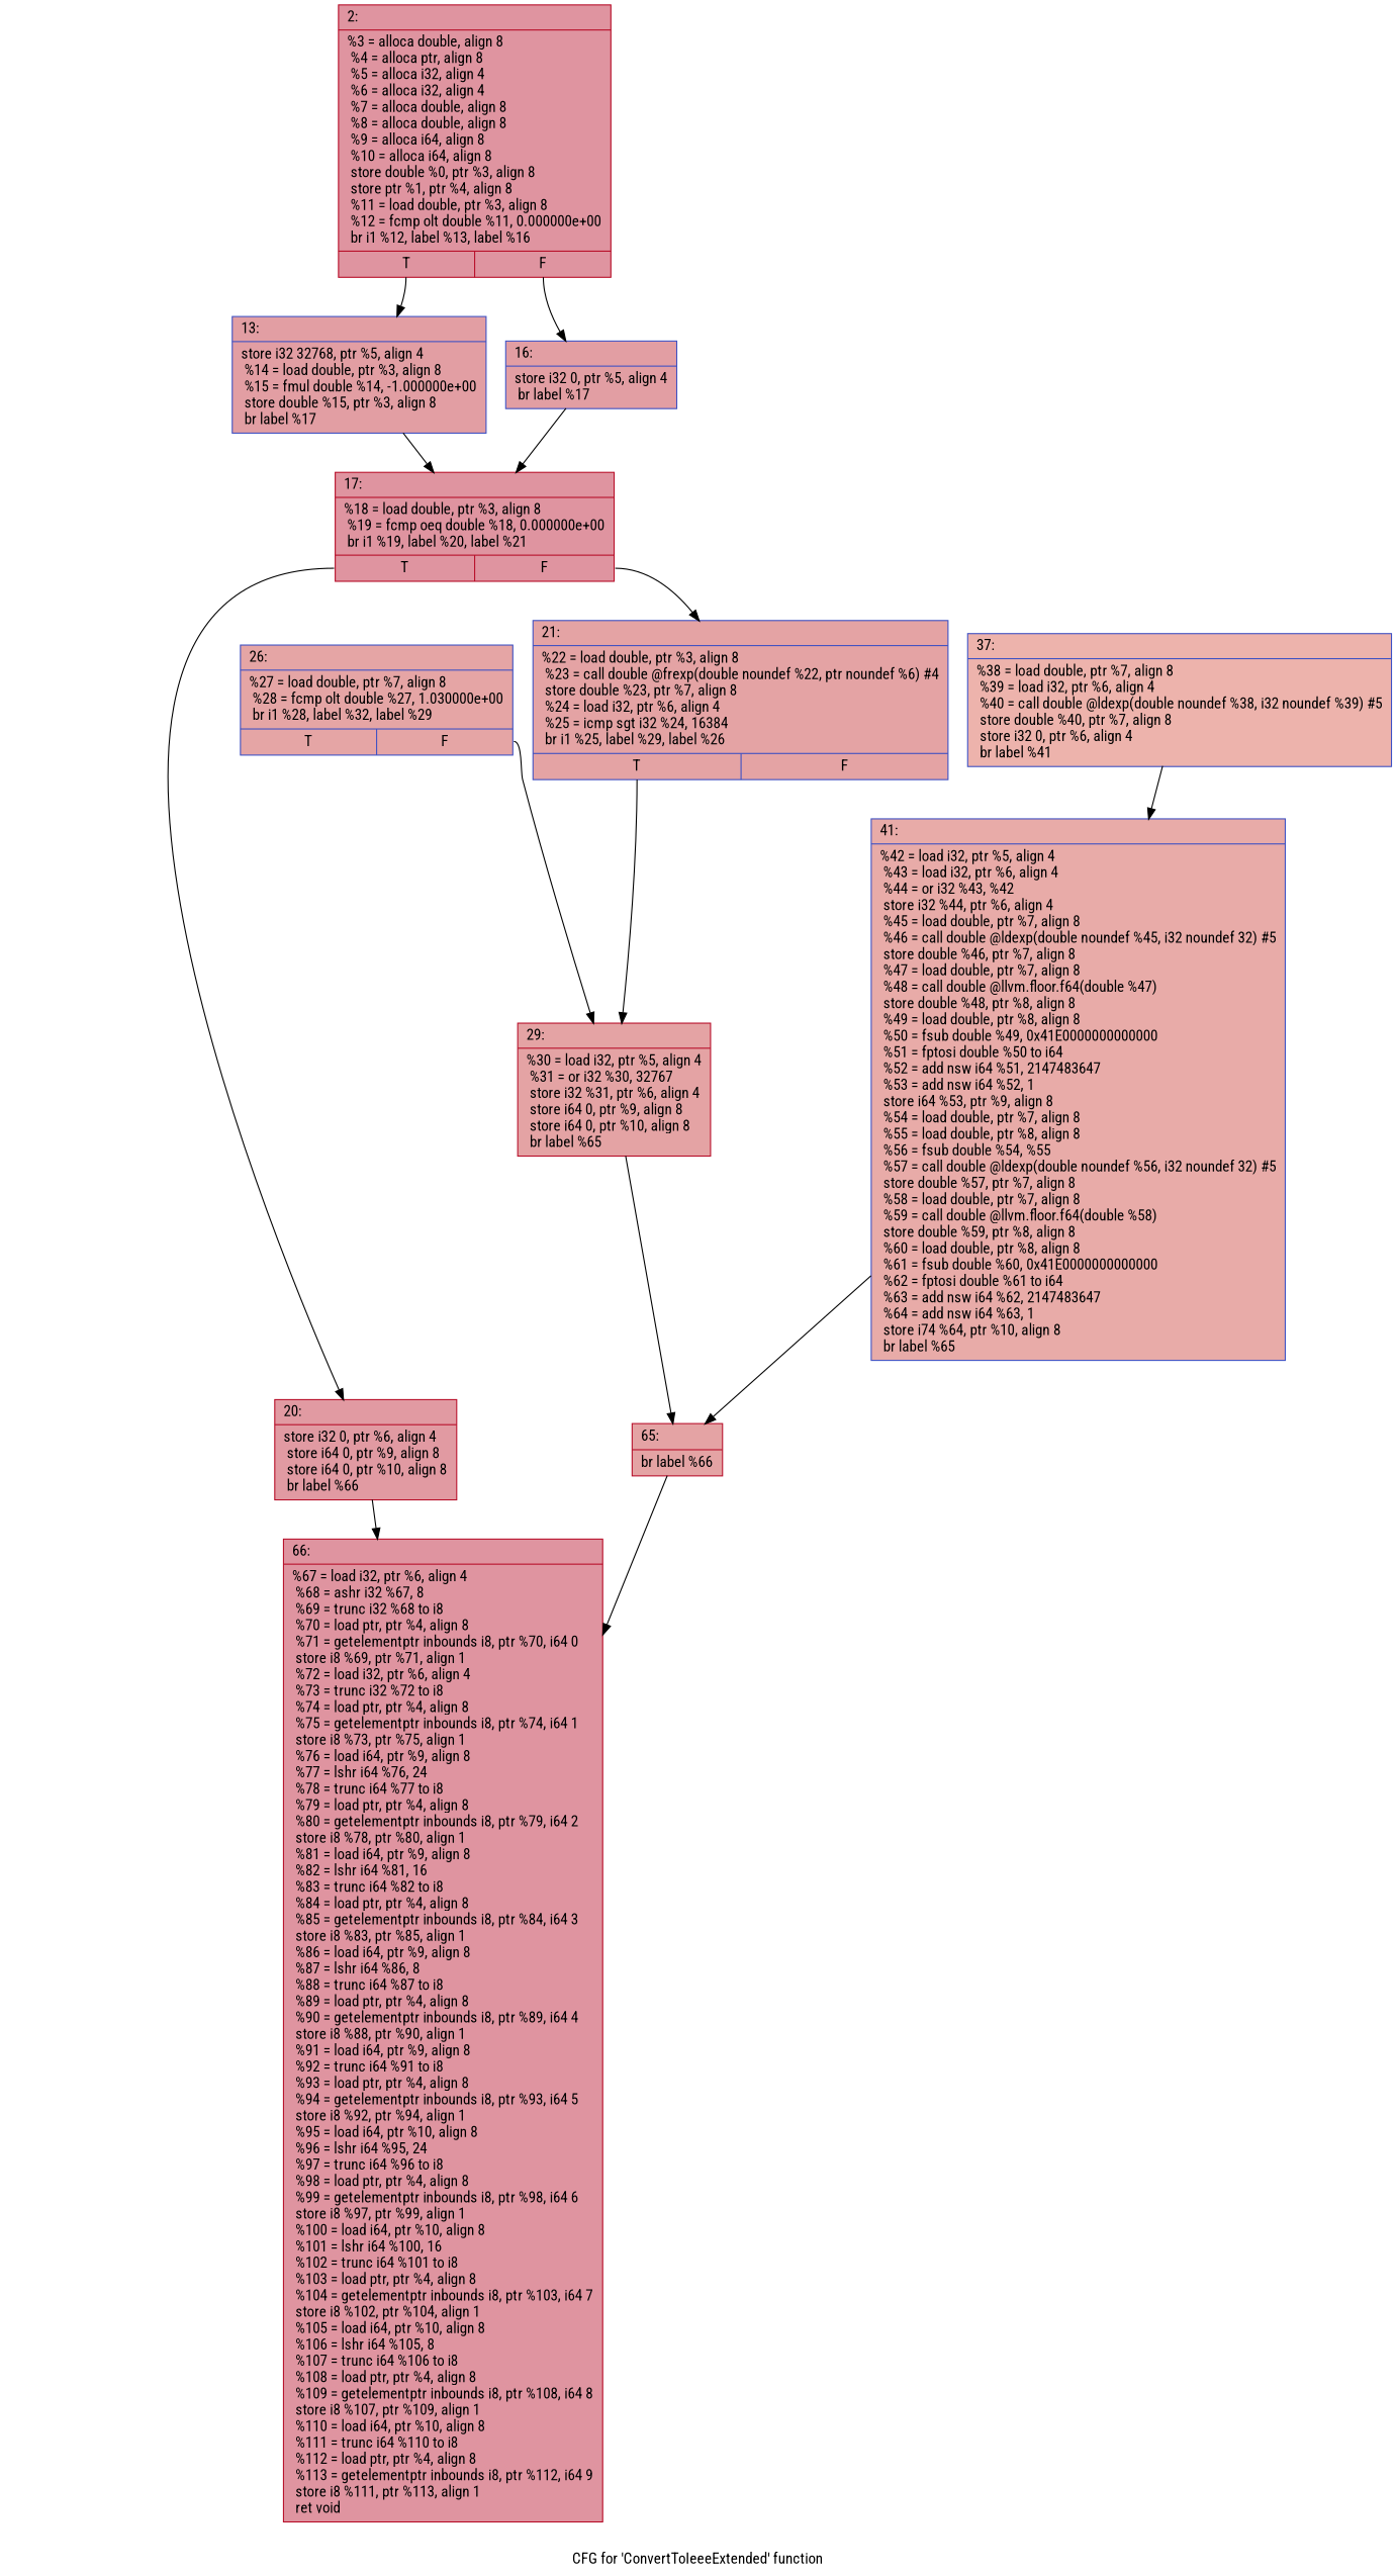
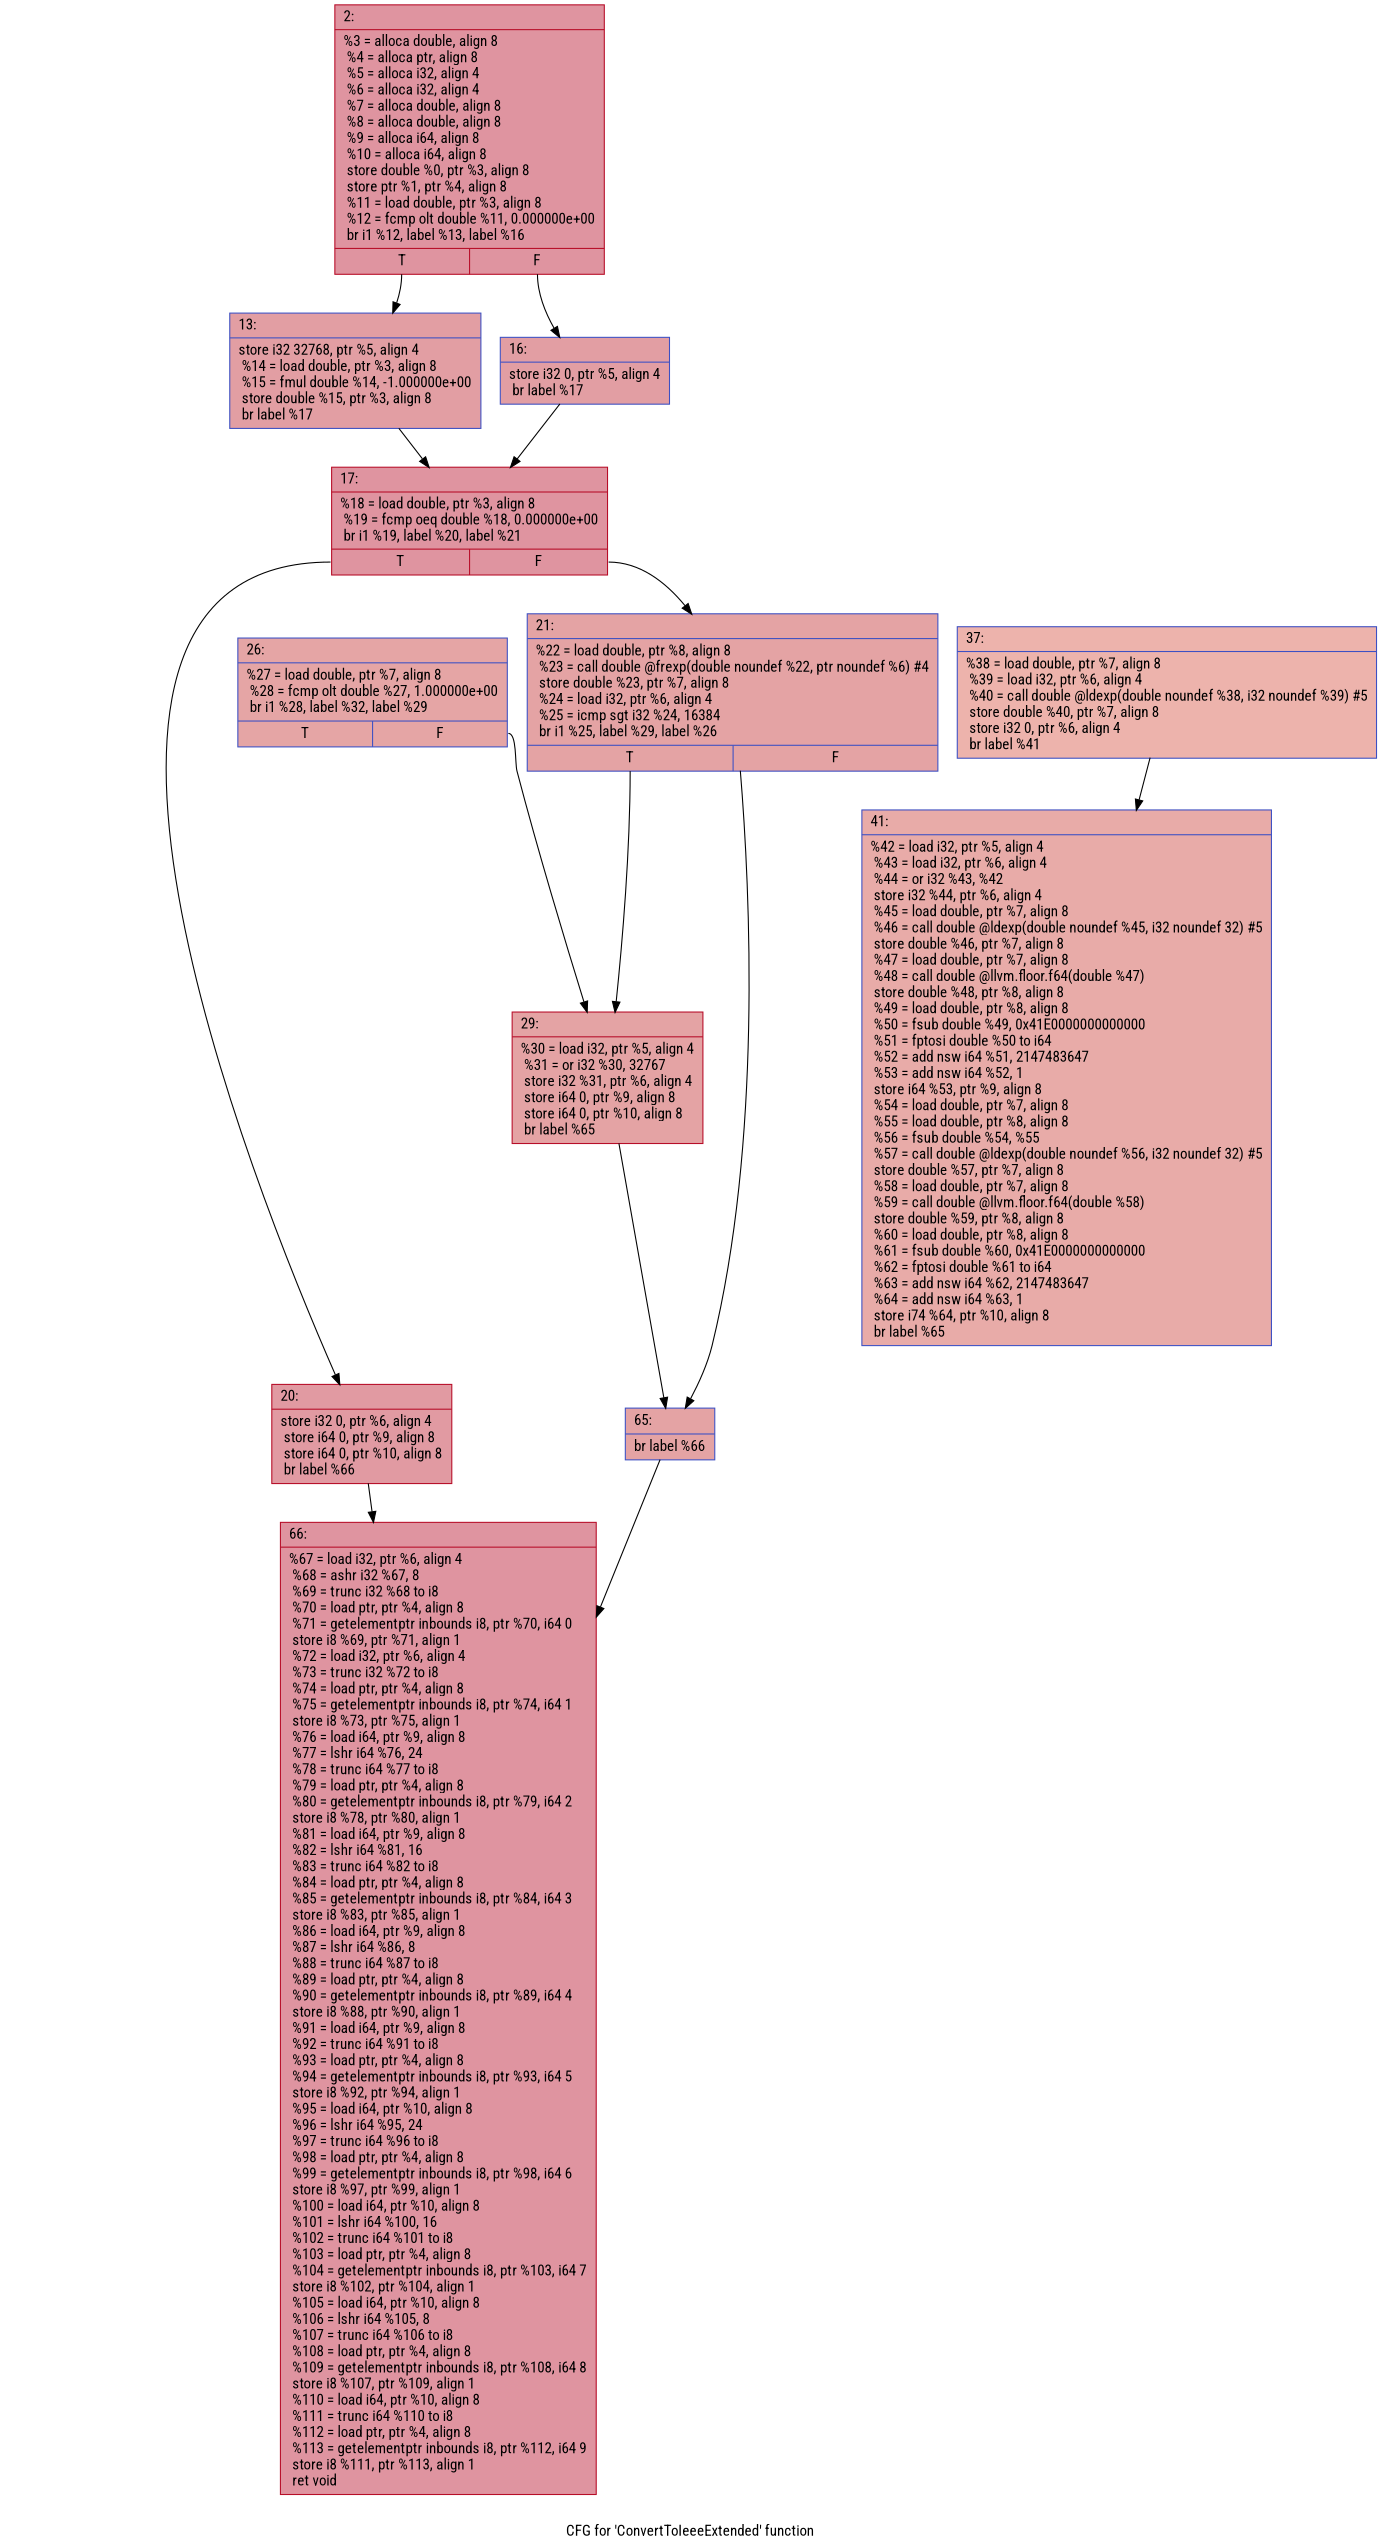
  digraph {
    fontname="Roboto Condensed"
    label="CFG for 'ConvertToIeeeExtended' function"
    node [color="#3d50c3ff" fillcolor="#b70d2870" fontname="Roboto Condensed" shape=record style=filled]
    edge [fontname="Roboto Condensed"]
    n1 [color="#b70d28ff" label="{2:\l|  %3 = alloca double, align 8\l  %4 = alloca ptr, align 8\l  %5 = alloca i32, align 4\l  %6 = alloca i32, align 4\l  %7 = alloca double, align 8\l  %8 = alloca double, align 8\l  %9 = alloca i64, align 8\l  %10 = alloca i64, align 8\l  store double %0, ptr %3, align 8\l  store ptr %1, ptr %4, align 8\l  %11 = load double, ptr %3, align 8\l  %12 = fcmp olt double %11, 0.000000e+00\l  br i1 %12, label %13, label %16\l|{<s0>T|<s1>F}}"]
    n2 [fillcolor="#be242e70" label="{13:\l|  store i32 32768, ptr %5, align 4\l  %14 = load double, ptr %3, align 8\l  %15 = fmul double %14, -1.000000e+00\l  store double %15, ptr %3, align 8\l  br label %17\l}"]
    n3 [fillcolor="#be242e70" label="{16:\l|  store i32 0, ptr %5, align 4\l  br label %17\l}"]
    n4 [color="#b70d28ff" label="{17:\l|  %18 = load double, ptr %3, align 8\l  %19 = fcmp oeq double %18, 0.000000e+00\l  br i1 %19, label %20, label %21\l|{<s0>T|<s1>F}}"]
    n5 [color="#b70d28ff" fillcolor="#bb1b2c70" label="{20:\l|  store i32 0, ptr %6, align 4\l  store i64 0, ptr %9, align 8\l  store i64 0, ptr %10, align 8\l  br label %66\l}"]
-   n6 [fillcolor="#c32e3170" label="{21:\l|  %22 = load double, ptr %3, align 8\l  %23 = call double @frexp(double noundef %22, ptr noundef %6) #4\l  store double %23, ptr %7, align 8\l  %24 = load i32, ptr %6, align 4\l  %25 = icmp sgt i32 %24, 16384\l  br i1 %25, label %29, label %26\l|{<s0>T|<s1>F}}"]
+   n6 [fillcolor="#c32e3170" label="{21:\l|  %22 = load double, ptr %8, align 8\l  %23 = call double @frexp(double noundef %22, ptr noundef %6) #4\l  store double %23, ptr %7, align 8\l  %24 = load i32, ptr %6, align 4\l  %25 = icmp sgt i32 %24, 16384\l  br i1 %25, label %29, label %26\l|{<s0>T|<s1>F}}"]
    n7 [color="#b70d28ff" label="{66:\l|  %67 = load i32, ptr %6, align 4\l  %68 = ashr i32 %67, 8\l  %69 = trunc i32 %68 to i8\l  %70 = load ptr, ptr %4, align 8\l  %71 = getelementptr inbounds i8, ptr %70, i64 0\l  store i8 %69, ptr %71, align 1\l  %72 = load i32, ptr %6, align 4\l  %73 = trunc i32 %72 to i8\l  %74 = load ptr, ptr %4, align 8\l  %75 = getelementptr inbounds i8, ptr %74, i64 1\l  store i8 %73, ptr %75, align 1\l  %76 = load i64, ptr %9, align 8\l  %77 = lshr i64 %76, 24\l  %78 = trunc i64 %77 to i8\l  %79 = load ptr, ptr %4, align 8\l  %80 = getelementptr inbounds i8, ptr %79, i64 2\l  store i8 %78, ptr %80, align 1\l  %81 = load i64, ptr %9, align 8\l  %82 = lshr i64 %81, 16\l  %83 = trunc i64 %82 to i8\l  %84 = load ptr, ptr %4, align 8\l  %85 = getelementptr inbounds i8, ptr %84, i64 3\l  store i8 %83, ptr %85, align 1\l  %86 = load i64, ptr %9, align 8\l  %87 = lshr i64 %86, 8\l  %88 = trunc i64 %87 to i8\l  %89 = load ptr, ptr %4, align 8\l  %90 = getelementptr inbounds i8, ptr %89, i64 4\l  store i8 %88, ptr %90, align 1\l  %91 = load i64, ptr %9, align 8\l  %92 = trunc i64 %91 to i8\l  %93 = load ptr, ptr %4, align 8\l  %94 = getelementptr inbounds i8, ptr %93, i64 5\l  store i8 %92, ptr %94, align 1\l  %95 = load i64, ptr %10, align 8\l  %96 = lshr i64 %95, 24\l  %97 = trunc i64 %96 to i8\l  %98 = load ptr, ptr %4, align 8\l  %99 = getelementptr inbounds i8, ptr %98, i64 6\l  store i8 %97, ptr %99, align 1\l  %100 = load i64, ptr %10, align 8\l  %101 = lshr i64 %100, 16\l  %102 = trunc i64 %101 to i8\l  %103 = load ptr, ptr %4, align 8\l  %104 = getelementptr inbounds i8, ptr %103, i64 7\l  store i8 %102, ptr %104, align 1\l  %105 = load i64, ptr %10, align 8\l  %106 = lshr i64 %105, 8\l  %107 = trunc i64 %106 to i8\l  %108 = load ptr, ptr %4, align 8\l  %109 = getelementptr inbounds i8, ptr %108, i64 8\l  store i8 %107, ptr %109, align 1\l  %110 = load i64, ptr %10, align 8\l  %111 = trunc i64 %110 to i8\l  %112 = load ptr, ptr %4, align 8\l  %113 = getelementptr inbounds i8, ptr %112, i64 9\l  store i8 %111, ptr %113, align 1\l  ret void\l}"]
    n8 [color="#b70d28ff" fillcolor="#c32e3170" label="{29:\l|  %30 = load i32, ptr %5, align 4\l  %31 = or i32 %30, 32767\l  store i32 %31, ptr %6, align 4\l  store i64 0, ptr %9, align 8\l  store i64 0, ptr %10, align 8\l  br label %65\l}"]
-   n9 [color="#b70d28ff" fillcolor="#c32e3170" label="{65:\l|  br label %66\l}"]
-   n10 [fillcolor="#c5333470" label="{26:\l|  %27 = load double, ptr %7, align 8\l  %28 = fcmp olt double %27, 1.030000e+00\l  br i1 %28, label %32, label %29\l|{<s0>T|<s1>F}}"]
+   n9 [fillcolor="#c32e3170" label="{65:\l|  br label %66\l}"]
+   n10 [fillcolor="#c5333470" label="{26:\l|  %27 = load double, ptr %7, align 8\l  %28 = fcmp olt double %27, 1.000000e+00\l  br i1 %28, label %32, label %29\l|{<s0>T|<s1>F}}"]
    n11 [fillcolor="#d6524470" label="{37:\l|  %38 = load double, ptr %7, align 8\l  %39 = load i32, ptr %6, align 4\l  %40 = call double @ldexp(double noundef %38, i32 noundef %39) #5\l  store double %40, ptr %7, align 8\l  store i32 0, ptr %6, align 4\l  br label %41\l}"]
    n12 [fillcolor="#cc403a70" label="{41:\l|  %42 = load i32, ptr %5, align 4\l  %43 = load i32, ptr %6, align 4\l  %44 = or i32 %43, %42\l  store i32 %44, ptr %6, align 4\l  %45 = load double, ptr %7, align 8\l  %46 = call double @ldexp(double noundef %45, i32 noundef 32) #5\l  store double %46, ptr %7, align 8\l  %47 = load double, ptr %7, align 8\l  %48 = call double @llvm.floor.f64(double %47)\l  store double %48, ptr %8, align 8\l  %49 = load double, ptr %8, align 8\l  %50 = fsub double %49, 0x41E0000000000000\l  %51 = fptosi double %50 to i64\l  %52 = add nsw i64 %51, 2147483647\l  %53 = add nsw i64 %52, 1\l  store i64 %53, ptr %9, align 8\l  %54 = load double, ptr %7, align 8\l  %55 = load double, ptr %8, align 8\l  %56 = fsub double %54, %55\l  %57 = call double @ldexp(double noundef %56, i32 noundef 32) #5\l  store double %57, ptr %7, align 8\l  %58 = load double, ptr %7, align 8\l  %59 = call double @llvm.floor.f64(double %58)\l  store double %59, ptr %8, align 8\l  %60 = load double, ptr %8, align 8\l  %61 = fsub double %60, 0x41E0000000000000\l  %62 = fptosi double %61 to i64\l  %63 = add nsw i64 %62, 2147483647\l  %64 = add nsw i64 %63, 1\l  store i74 %64, ptr %10, align 8\l  br label %65\l}"]
    n1 -> n2 [tailport=s0]
    n1 -> n3 [tailport=s1]
    n2 -> n4
    n3 -> n4
    n4 -> n5 [tailport=s0]
    n4 -> n6 [tailport=s1]
    n5 -> n7
    n6 -> n8 [tailport=s0]
    n8 -> n9
    n9 -> n7
    n10 -> n8 [tailport=s1]
    n11 -> n12
-   n12 -> n9
+   n6 -> n9
  }
